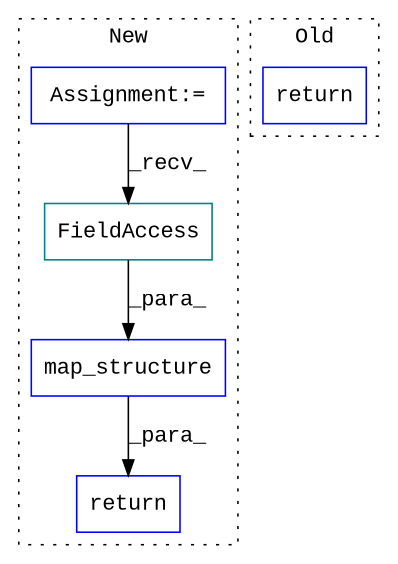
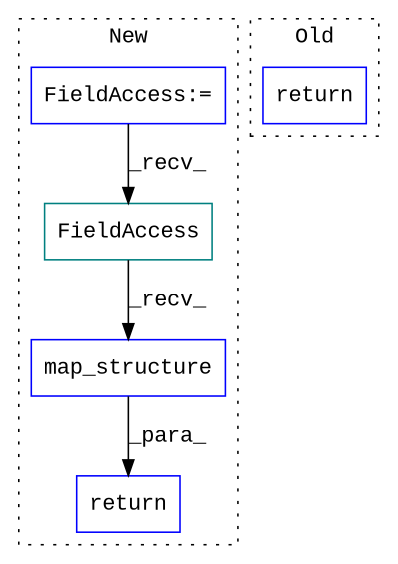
  digraph {
    fontname="Liberation Mono"
    node [a=41 color=blue fontname="Liberation Mono" l=7 shape=box]
    edge [fontname="Liberation Mono"]
    n1 [a=32 l="14,1" label=map_structure s="5064,5102"]
    n2 [label=return s=5052]
    n3 [a=22 color=teal l=4 label=FieldAccess s=5078]
-   n4 [a=7 l=4 label="Assignment:=" s=4801]
+   n4 [a=7 l=4 label="FieldAccess:=" s=4801]
    n5 [label=return s=4648]
    subgraph cluster_1 {
      label=New
      style=dotted
      n1
      n2
      n3
      n4
    }
    subgraph cluster_2 {
      label=Old
      style=dotted
      n5
    }
    n1 -> n2 [label=_para_]
-   n3 -> n1 [label=_para_]
+   n3 -> n1 [label=_recv_]
    n4 -> n3 [label=_recv_]
  }
